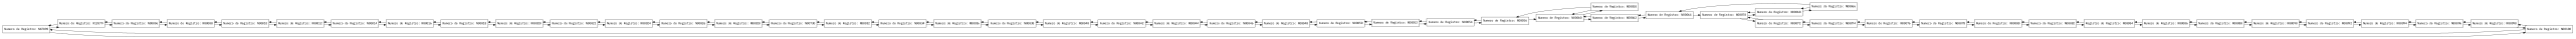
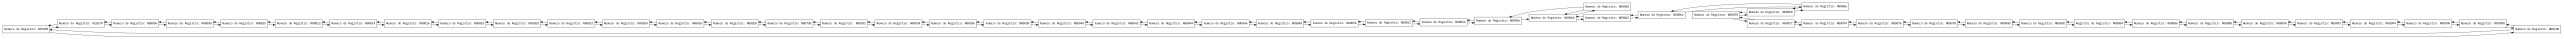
  digraph {
    fontname="IBM Plex Mono"
    rankdir=LR
    node [fontname="IBM Plex Mono" shape=record]
    edge [fontname="IBM Plex Mono"]
    n1 [label="Numero de Registro: N67890"]
    n2 [label="Numero de Registro: N13579"]
    n3 [label="Numero de Registro: N00100"]
    n4 [label="Numero de Registro: N00006"]
    n5 [label="Numero de Registro: N00098"]
    n6 [label="Numero de Registro: N00008"]
    n7 [label="Numero de Registro: N00010"]
    n8 [label="Numero de Registro: N00012"]
    n9 [label="Numero de Registro: N00014"]
    n10 [label="Numero de Registro: N00016"]
    n11 [label="Numero de Registro: N00018"]
    n12 [label="Numero de Registro: N00020"]
    n13 [label="Numero de Registro: N00022"]
    n14 [label="Numero de Registro: N00024"]
    n15 [label="Numero de Registro: N00026"]
    n16 [label="Numero de Registro: N00028"]
    n17 [label="Numero de Registro: N00730"]
    n18 [label="Numero de Registro: N00032"]
    n19 [label="Numero de Registro: N00034"]
    n20 [label="Numero de Registro: N00036"]
    n21 [label="Numero de Registro: N00038"]
    n22 [label="Numero de Registro: N00040"]
    n23 [label="Numero de Registro: N00042"]
    n24 [label="Numero de Registro: N00044"]
    n25 [label="Numero de Registro: N00046"]
    n26 [label="Numero de Registro: N00048"]
    n27 [label="Numero de Registro: N00050"]
    n28 [label="Numero de Registro: N00052"]
    n29 [label="Numero de Registro: N00054"]
    n30 [label="Numero de Registro: N00056"]
    n31 [label="Numero de Registro: N00060"]
    n32 [label="Numero de Registro: N00058"]
    n33 [label="Numero de Registro: N00062"]
    n34 [label="Numero de Registro: N00064"]
    n35 [label="Numero de Registro: N00066"]
    n36 [label="Numero de Registro: N00068"]
    n37 [label="Numero de Registro: N00070"]
    n38 [label="Numero de Registro: N00072"]
    n39 [label="Numero de Registro: N00074"]
    n40 [label="Numero de Registro: N00076"]
    n41 [label="Numero de Registro: N00078"]
    n42 [label="Numero de Registro: N00080"]
    n43 [label="Numero de Registro: N00082"]
    n44 [label="Registro de Registro: N00084"]
    n45 [label="Numero de Registro: N00086"]
    n46 [label="Numero de Registro: N00088"]
    n47 [label="Numero de Registro: N00090"]
    n48 [label="Numero de Registro: N00092"]
    n49 [label="Numero de Registro: N00094"]
    n50 [label="Numero de Registro: N00096"]
    n1 -> n2
    n1 -> n3
    n2 -> n1
    n2 -> n4
    n3 -> n1
    n3 -> n5
    n4 -> n2
    n4 -> n6
    n5 -> n3
    n5 -> n50
    n6 -> n4
    n6 -> n7
    n7 -> n6
    n7 -> n8
    n8 -> n7
    n8 -> n9
    n9 -> n8
    n9 -> n10
    n10 -> n9
    n10 -> n11
    n11 -> n10
    n11 -> n12
    n12 -> n11
    n12 -> n13
    n13 -> n12
    n13 -> n14
    n14 -> n13
    n14 -> n15
    n15 -> n14
    n15 -> n16
    n16 -> n15
    n16 -> n17
    n17 -> n16
    n17 -> n18
    n18 -> n17
    n18 -> n19
    n19 -> n18
    n19 -> n20
    n20 -> n19
    n20 -> n21
    n21 -> n20
    n21 -> n22
    n22 -> n21
    n22 -> n23
    n23 -> n22
    n23 -> n24
    n24 -> n23
    n24 -> n25
    n25 -> n24
    n25 -> n26
    n26 -> n25
    n26 -> n27
    n27 -> n26
    n27 -> n28
    n28 -> n27
    n28 -> n29
    n29 -> n28
    n29 -> n30
    n30 -> n29
    n30 -> n31
    n31 -> n32
    n31 -> n33
    n32 -> n30
    n32 -> n31
    n33 -> n31
    n33 -> n34
    n34 -> n33
-   n34 -> n37
+   n34 -> n35
    n35 -> n34
    n35 -> n36
    n36 -> n35
    n36 -> n37
    n37 -> n36
    n37 -> n38
    n38 -> n37
    n38 -> n39
    n39 -> n38
    n39 -> n40
    n40 -> n39
    n40 -> n41
    n41 -> n40
    n41 -> n42
    n42 -> n41
    n42 -> n43
    n43 -> n42
    n43 -> n44
    n44 -> n43
    n44 -> n45
    n45 -> n44
    n45 -> n46
    n46 -> n45
    n46 -> n47
    n47 -> n46
    n47 -> n48
    n48 -> n47
    n48 -> n49
    n49 -> n48
    n49 -> n50
    n50 -> n5
    n50 -> n49
  }
